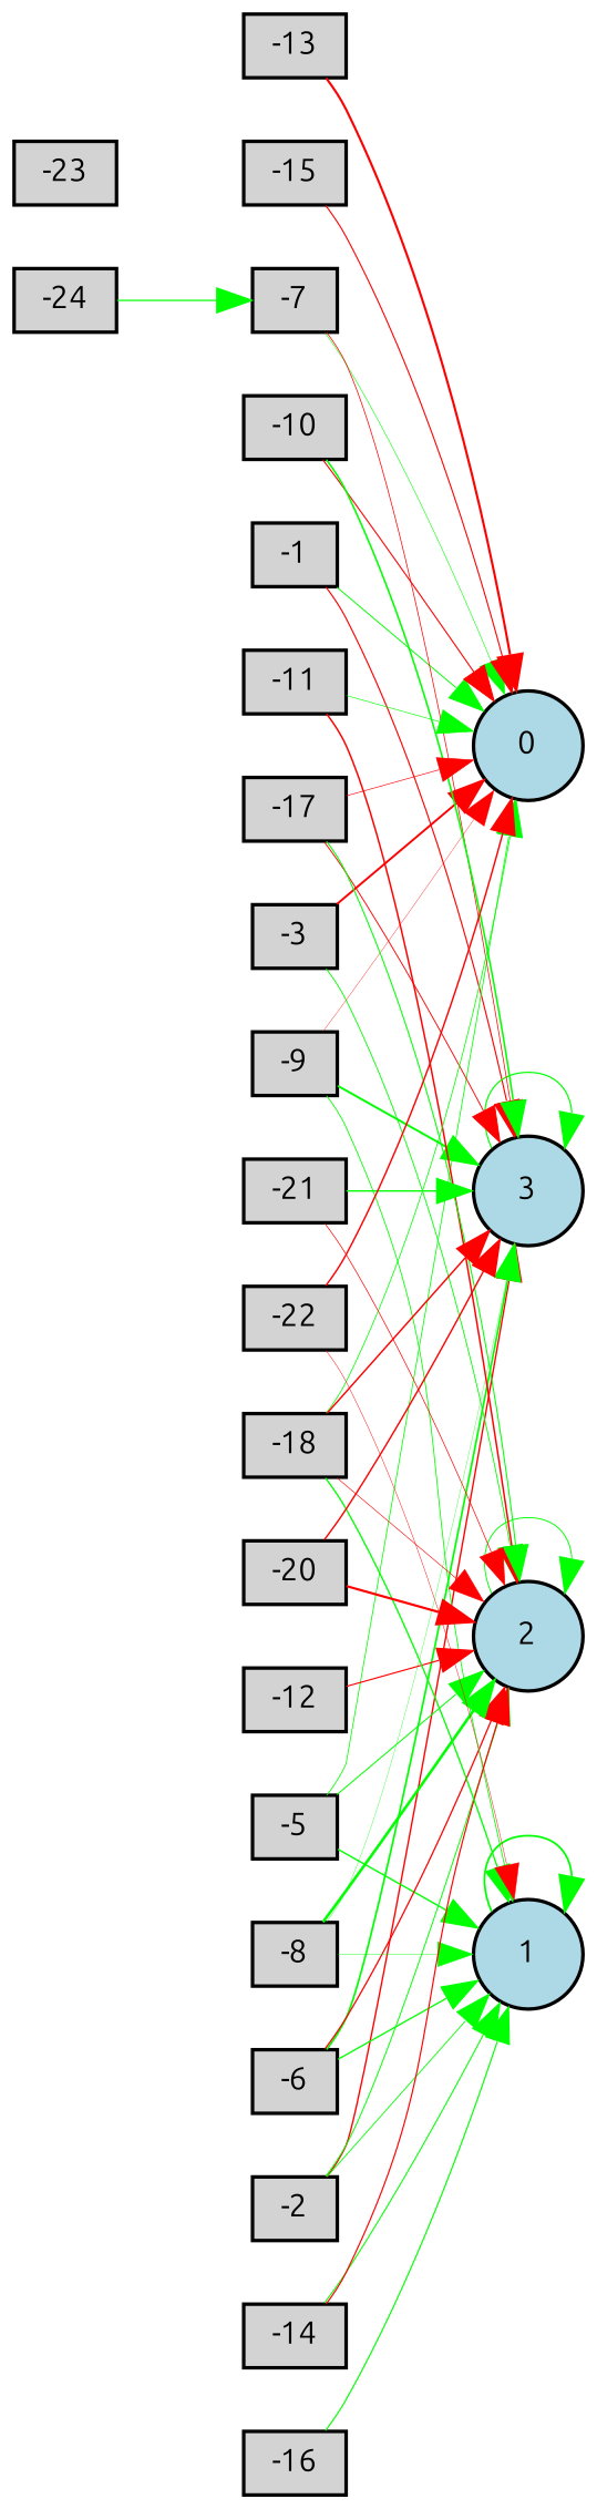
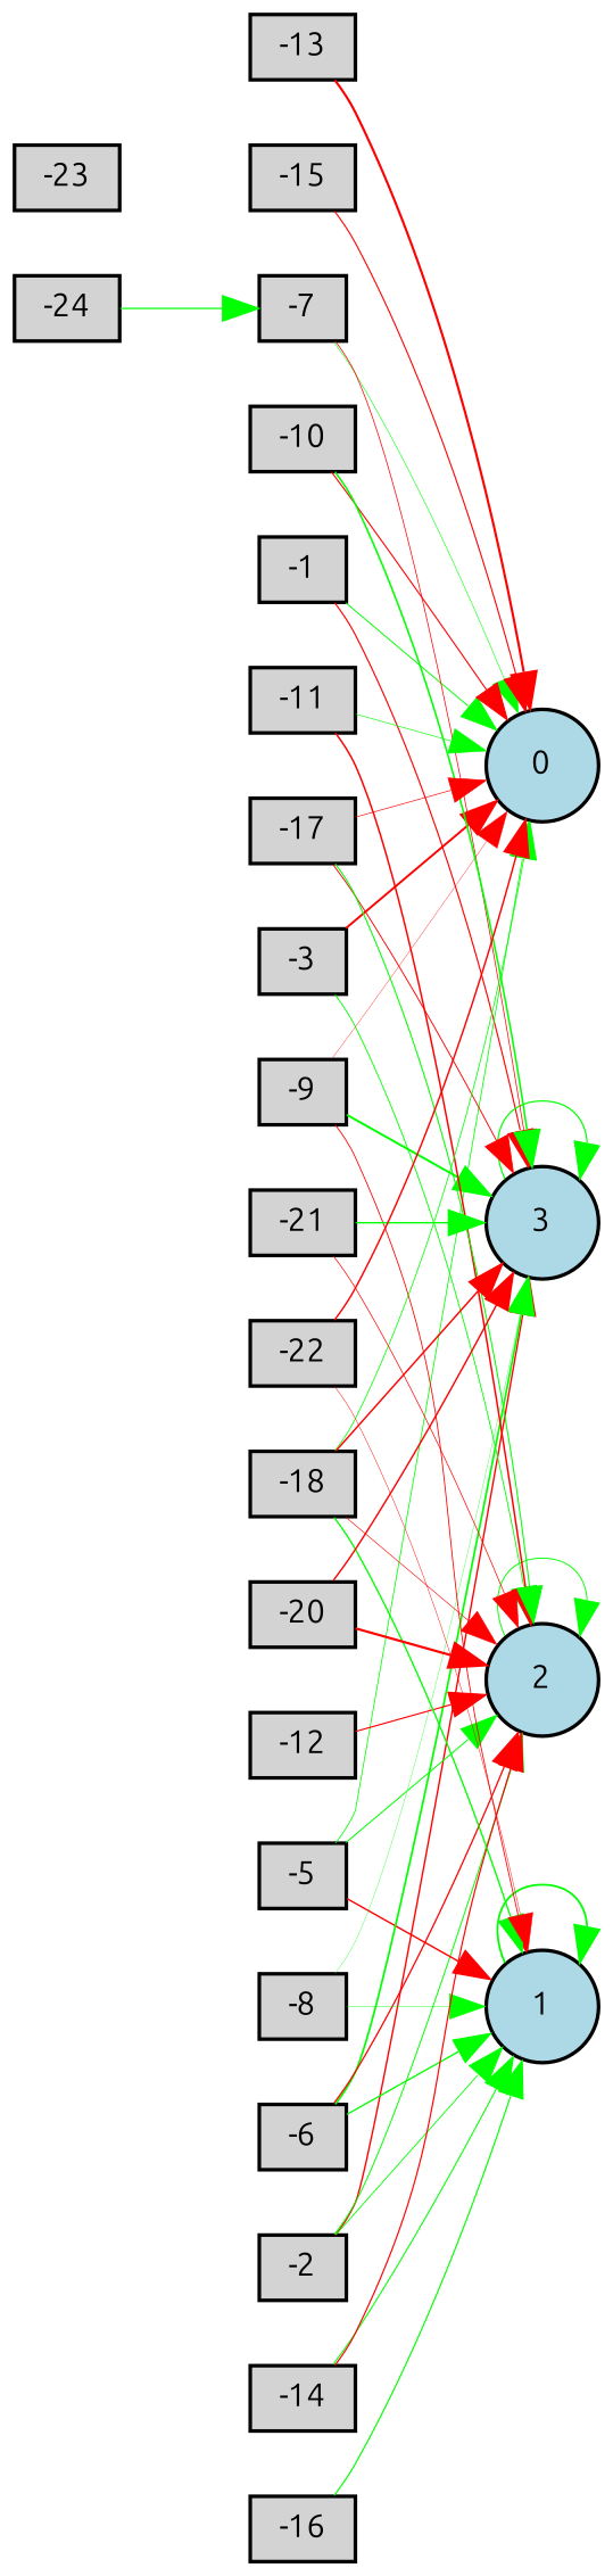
  digraph {
    fontname=Ubuntu
    rankdir=LR
    node [fillcolor=lightgray fontname=Ubuntu fontsize=9 shape=box style=filled]
    edge [color=green fontname=Ubuntu style=solid]
    -1 [height=0.2 width=0.2]
    0 [fillcolor=lightblue height=0.2 shape=circle width=0.2]
    3 [fillcolor=lightblue height=0.2 shape=circle width=0.2]
    -2 [height=0.2 width=0.2]
    1 [fillcolor=lightblue height=0.2 shape=circle width=0.2]
    2 [fillcolor=lightblue height=0.2 shape=circle width=0.2]
    -3 [height=0.2 width=0.2]
    -5 [height=0.2 width=0.2]
    -6 [height=0.2 width=0.2]
    -7 [height=0.2 width=0.2]
    -8 [height=0.2 width=0.2]
    -9 [height=0.2 width=0.2]
    -10 [height=0.2 width=0.2]
    -11 [height=0.2 width=0.2]
    -12 [height=0.2 width=0.2]
    -13 [height=0.2 width=0.2]
    -14 [height=0.2 width=0.2]
    -15 [height=0.2 width=0.2]
    -16 [height=0.2 width=0.2]
    -17 [height=0.2 width=0.2]
    -18 [height=0.2 width=0.2]
    -20 [height=0.2 width=0.2]
    -21 [height=0.2 width=0.2]
    -22 [height=0.2 width=0.2]
    -23 [height=0.2 width=0.2]
    -24 [height=0.2 width=0.2]
    -1 -> 0 [penwidth=0.2873008761639017]
    -1 -> 3 [color=red penwidth=0.35249431604362813]
    3 -> 3 [penwidth=0.3646443601313023]
    -2 -> 3 [color=red penwidth=0.4215917769404034]
    -2 -> 1 [penwidth=0.2615551313637157]
    -2 -> 2 [penwidth=0.29864877686512237]
    1 -> 1 [penwidth=0.5415875893053578]
    2 -> 2 [penwidth=0.28587178315630624]
    -3 -> 0 [color=red penwidth=0.5863039417943149]
    -3 -> 2 [penwidth=0.27077237350406436]
    -5 -> 0 [penwidth=0.24813974856101922]
-   -5 -> 1 [penwidth=0.4251371651620959]
+   -5 -> 1 [color=red penwidth=0.4251371651620959]
    -5 -> 2 [penwidth=0.3097305696211735]
    -6 -> 3 [penwidth=0.5233240603176812]
    -6 -> 1 [penwidth=0.4001657770821112]
    -6 -> 2 [color=red penwidth=0.38670928057202825]
    -7 -> 0 [penwidth=0.17620907040762496]
    -7 -> 3 [color=red penwidth=0.22746992207830757]
    -8 -> 3 [penwidth=0.10063047322817487]
    -8 -> 1 [penwidth=0.12769966479968767]
-   -8 -> 2 [penwidth=0.7896531463951169]
    -9 -> 0 [color=red penwidth=0.1041840930069408]
    -9 -> 3 [penwidth=0.592922835041238]
-   -9 -> 1 [penwidth=0.258963230307943]
+   -9 -> 1 [color=red penwidth=0.258963230307943]
    -10 -> 0 [color=red penwidth=0.33432636932889787]
    -10 -> 3 [penwidth=0.47808111255142804]
    -11 -> 0 [penwidth=0.18770186958822005]
    -11 -> 2 [color=red penwidth=0.45472422154217584]
    -12 -> 2 [color=red penwidth=0.34785221090111873]
    -13 -> 0 [color=red penwidth=0.650009959149775]
    -14 -> 1 [penwidth=0.3224188278368615]
    -14 -> 2 [color=red penwidth=0.3588911438433515]
    -15 -> 0 [color=red penwidth=0.3390110917604037]
    -16 -> 1 [penwidth=0.3549329826101789]
    -17 -> 0 [color=red penwidth=0.19479438056943327]
    -17 -> 3 [color=red penwidth=0.2829844824728437]
    -17 -> 2 [penwidth=0.32016154519839424]
    -18 -> 0 [penwidth=0.2403388493333261]
    -18 -> 3 [color=red penwidth=0.4414444649691913]
    -18 -> 1 [penwidth=0.40771047476719924]
    -18 -> 2 [color=red penwidth=0.1829674414537502]
    -20 -> 3 [color=red penwidth=0.4312083126920828]
    -20 -> 2 [color=red penwidth=0.6672813526997389]
    -21 -> 3 [penwidth=0.41819116603418827]
    -21 -> 2 [color=red penwidth=0.21481223986718434]
    -22 -> 0 [color=red penwidth=0.436286433537197]
    -22 -> 1 [color=red penwidth=0.13782415846230733]
    -24 -> -7 [penwidth=0.36889794600900283]
  }
